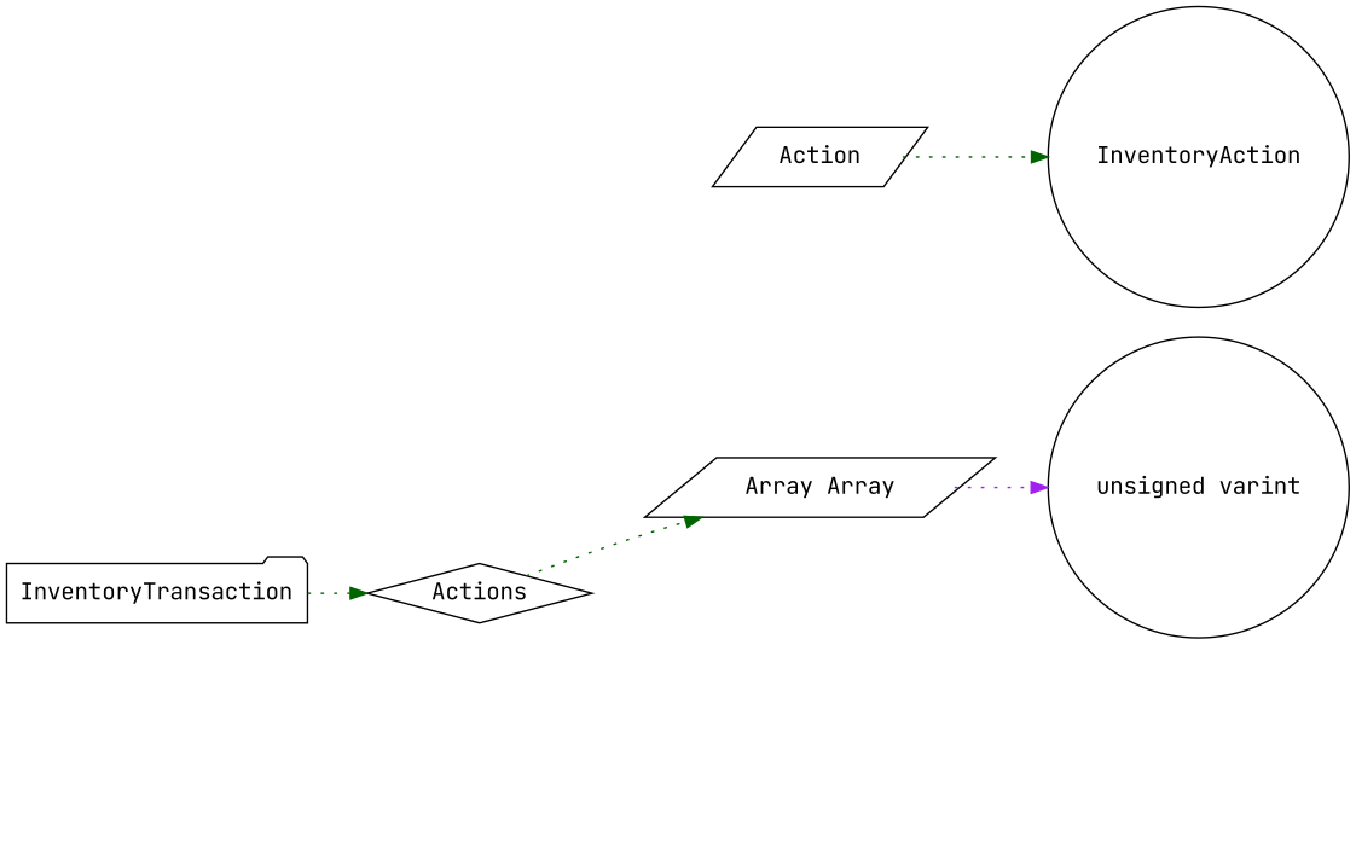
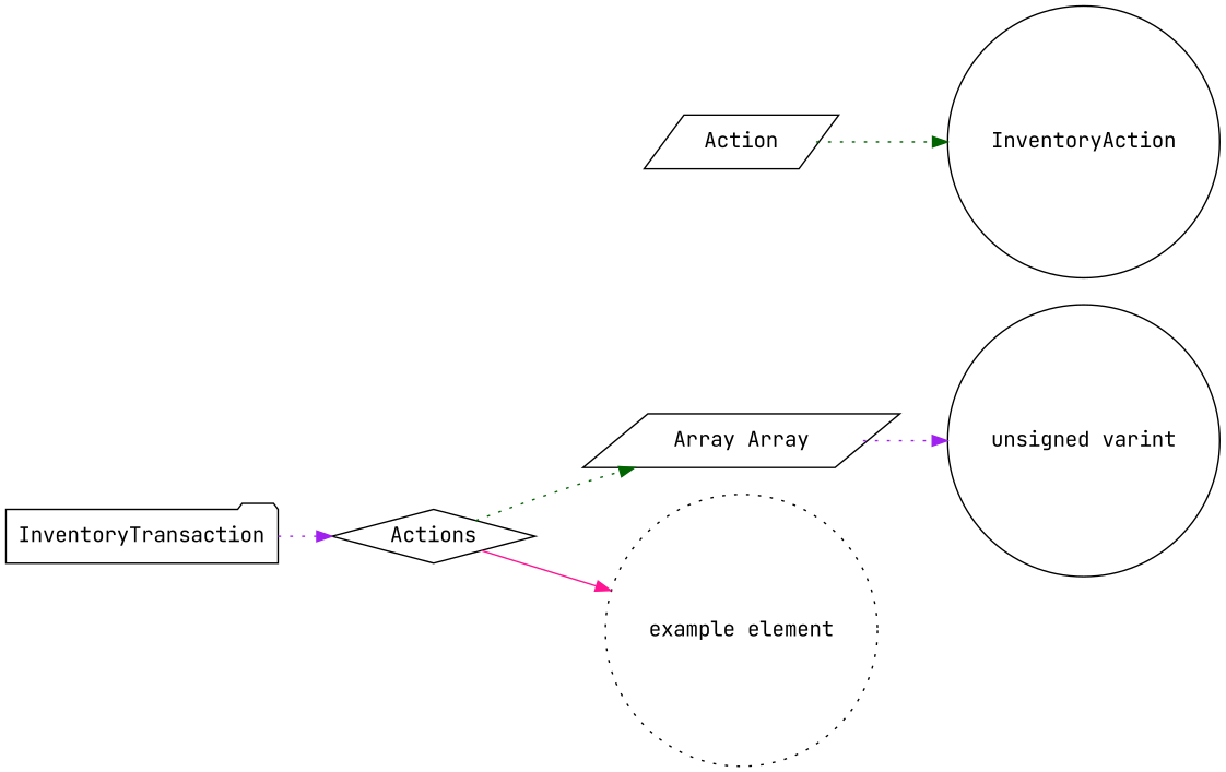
  digraph {
    fontname="JetBrains Mono"
    rankdir=LR
    node [fontname="JetBrains Mono" shape=circle]
    edge [color=purple fontname="JetBrains Mono" style=dotted]
    n1 [label="unsigned varint"]
    n2 [label=InventoryAction]
    n3 [label=InventoryTransaction shape=folder]
    n4 [label=Actions shape=diamond]
    n5 [label="Array Array" shape=parallelogram]
+   n6 [label="example element" style=dotted]
    n7 [label=Action shape=parallelogram]
    subgraph sub_1 {
      rank=max
      n1
      n2
    }
-   n3 -> n4 [color=darkgreen]
+   n3 -> n4
    n4 -> n5 [color=darkgreen]
+   n4 -> n6 [color=deeppink style=solid]
    n5 -> n1
    n7 -> n2 [color=darkgreen]
  }
